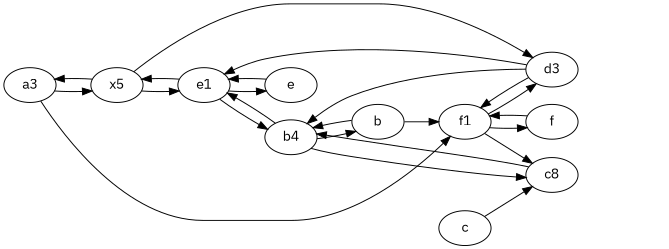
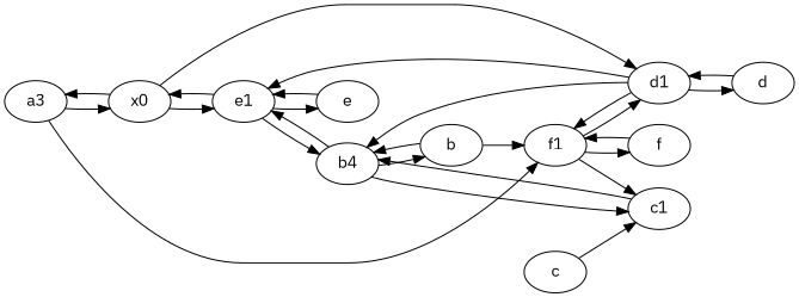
  digraph {
    fontname="IBM Plex Sans"
    rankdir=LR
    node [fontname="IBM Plex Sans"]
    edge [fontname="IBM Plex Sans"]
    n1 [label=a3]
-   x0 [label=x5]
+   x0
    f1
-   d1 [label=d3]
+   d1
    e1
+   d
    n7 [label=b4]
    e
    f
-   c1 [label=c8]
+   c1
    b
    c
    n1 -> x0
    n1 -> f1
    x0 -> n1
    x0 -> d1
    x0 -> e1
    f1 -> d1
    f1 -> f
    f1 -> c1
    d1 -> f1
    d1 -> e1
+   d1 -> d
    d1 -> n7
    e1 -> x0
    e1 -> n7
    e1 -> e
+   d -> d1
    n7 -> e1
    n7 -> c1
    n7 -> b
    e -> e1
    f -> f1
    c1 -> n7
    b -> f1
    b -> n7
    c -> c1
  }
